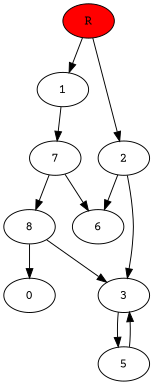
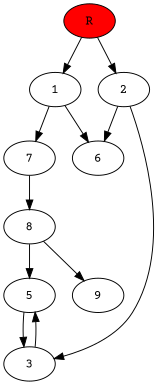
  digraph {
    fontname="Courier Prime"
    node [fontname="Courier Prime"]
    edge [fontname="Courier Prime"]
    1
    6
    7
    8
    2
    3
    5
-   9 [label=0]
+   9
    R [fillcolor="#ff0000" style=filled]
-   7 -> 6
+   1 -> 6
    1 -> 7
    7 -> 8
-   8 -> 3
+   8 -> 5
    8 -> 9
    2 -> 6
    2 -> 3
    3 -> 5
    5 -> 3
    R -> 1
    R -> 2
  }
